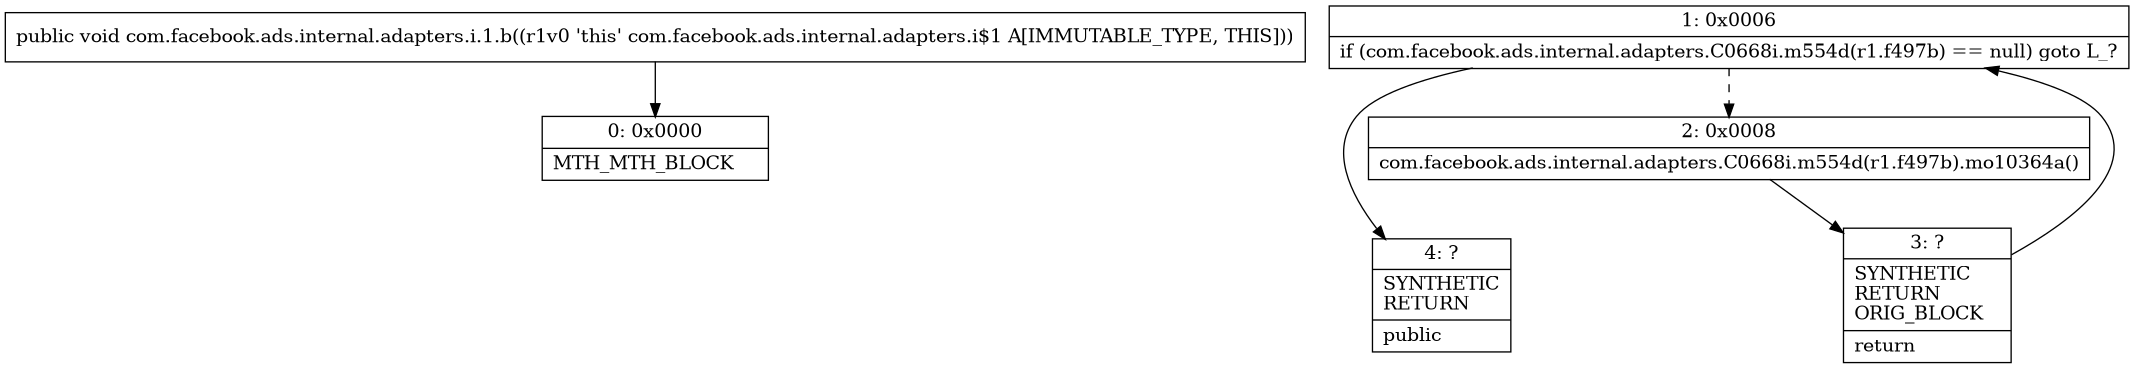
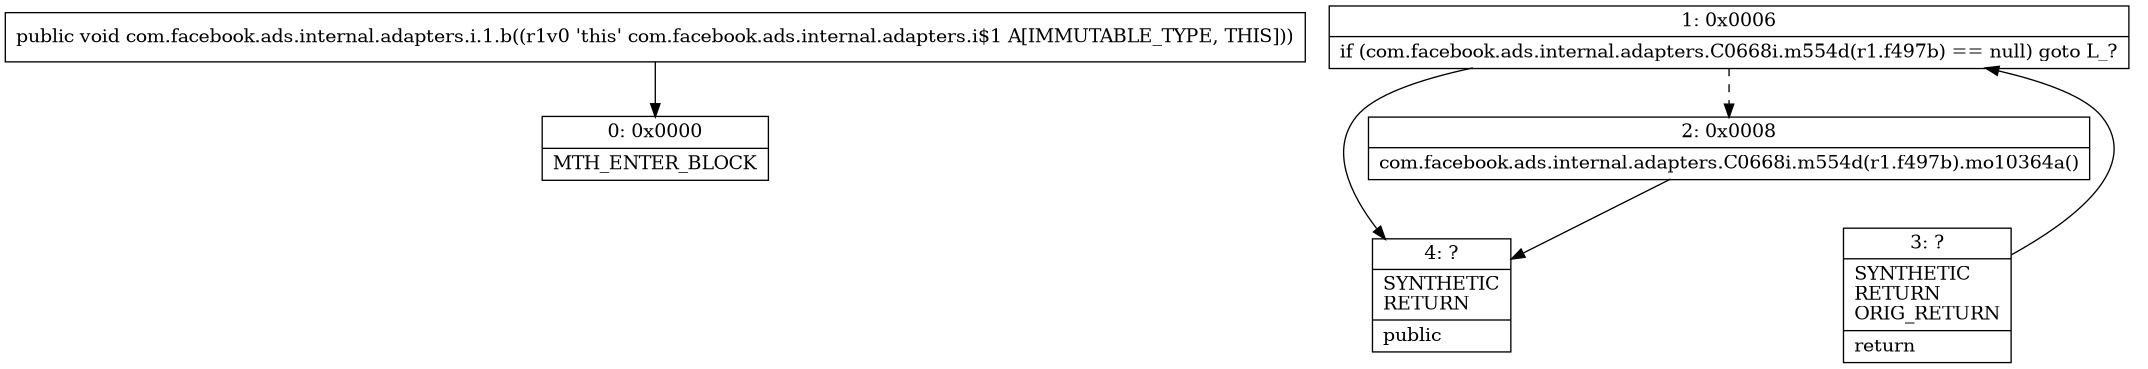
  digraph {
    node [shape=record]
-   n1 [label="{0\:\ 0x0000|MTH_MTH_BLOCK\l}"]
+   n1 [label="{0\:\ 0x0000|MTH_ENTER_BLOCK\l}"]
    n2 [label="{1\:\ 0x0006|if (com.facebook.ads.internal.adapters.C0668i.m554d(r1.f497b) == null) goto L_?\l}"]
    n3 [label="{2\:\ 0x0008|com.facebook.ads.internal.adapters.C0668i.m554d(r1.f497b).mo10364a()\l}"]
    n4 [label="{4\:\ ?|SYNTHETIC\lRETURN\l|public\l}"]
-   n5 [label="{3\:\ ?|SYNTHETIC\lRETURN\lORIG_BLOCK\l|return\l}"]
+   n5 [label="{3\:\ ?|SYNTHETIC\lRETURN\lORIG_RETURN\l|return\l}"]
    n6 [label="{public void com.facebook.ads.internal.adapters.i.1.b((r1v0 'this' com.facebook.ads.internal.adapters.i$1 A[IMMUTABLE_TYPE, THIS])) }"]
    n2 -> n3 [style=dashed]
    n2 -> n4
-   n3 -> n5
+   n3 -> n4
    n5 -> n2
    n6 -> n1
  }
